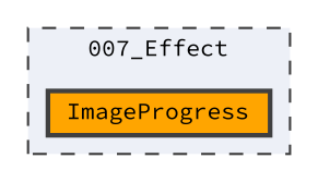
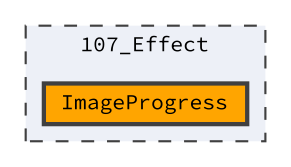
  digraph {
    compound=true
    fontname="Source Code Pro"
    n1 [color=grey25 fillcolor=orange fontname="Source Code Pro" fontsize=10 height=0.2 label=ImageProgress shape=box style="filled,bold" width=0.4]
    subgraph cluster_1 {
      bgcolor="#edf0f7"
      fontsize=10
-     label="007_Effect"
+     label="107_Effect"
      pencolor=grey25
      style="filled,dashed"
      n1
    }
  }
